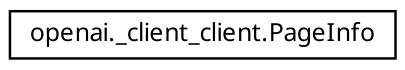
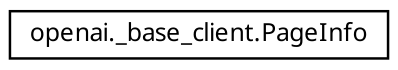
  digraph {
    rankdir=LR
    fontname="Noto Sans"
-   n1 [color=black fillcolor=white fontname="Noto Sans" fontsize=10 height=0.2 label="openai._client_client.PageInfo" shape=record style=filled width=0.4]
+   n1 [color=black fillcolor=white fontname="Noto Sans" fontsize=10 height=0.2 label="openai._base_client.PageInfo" shape=record style=filled width=0.4]
  }
